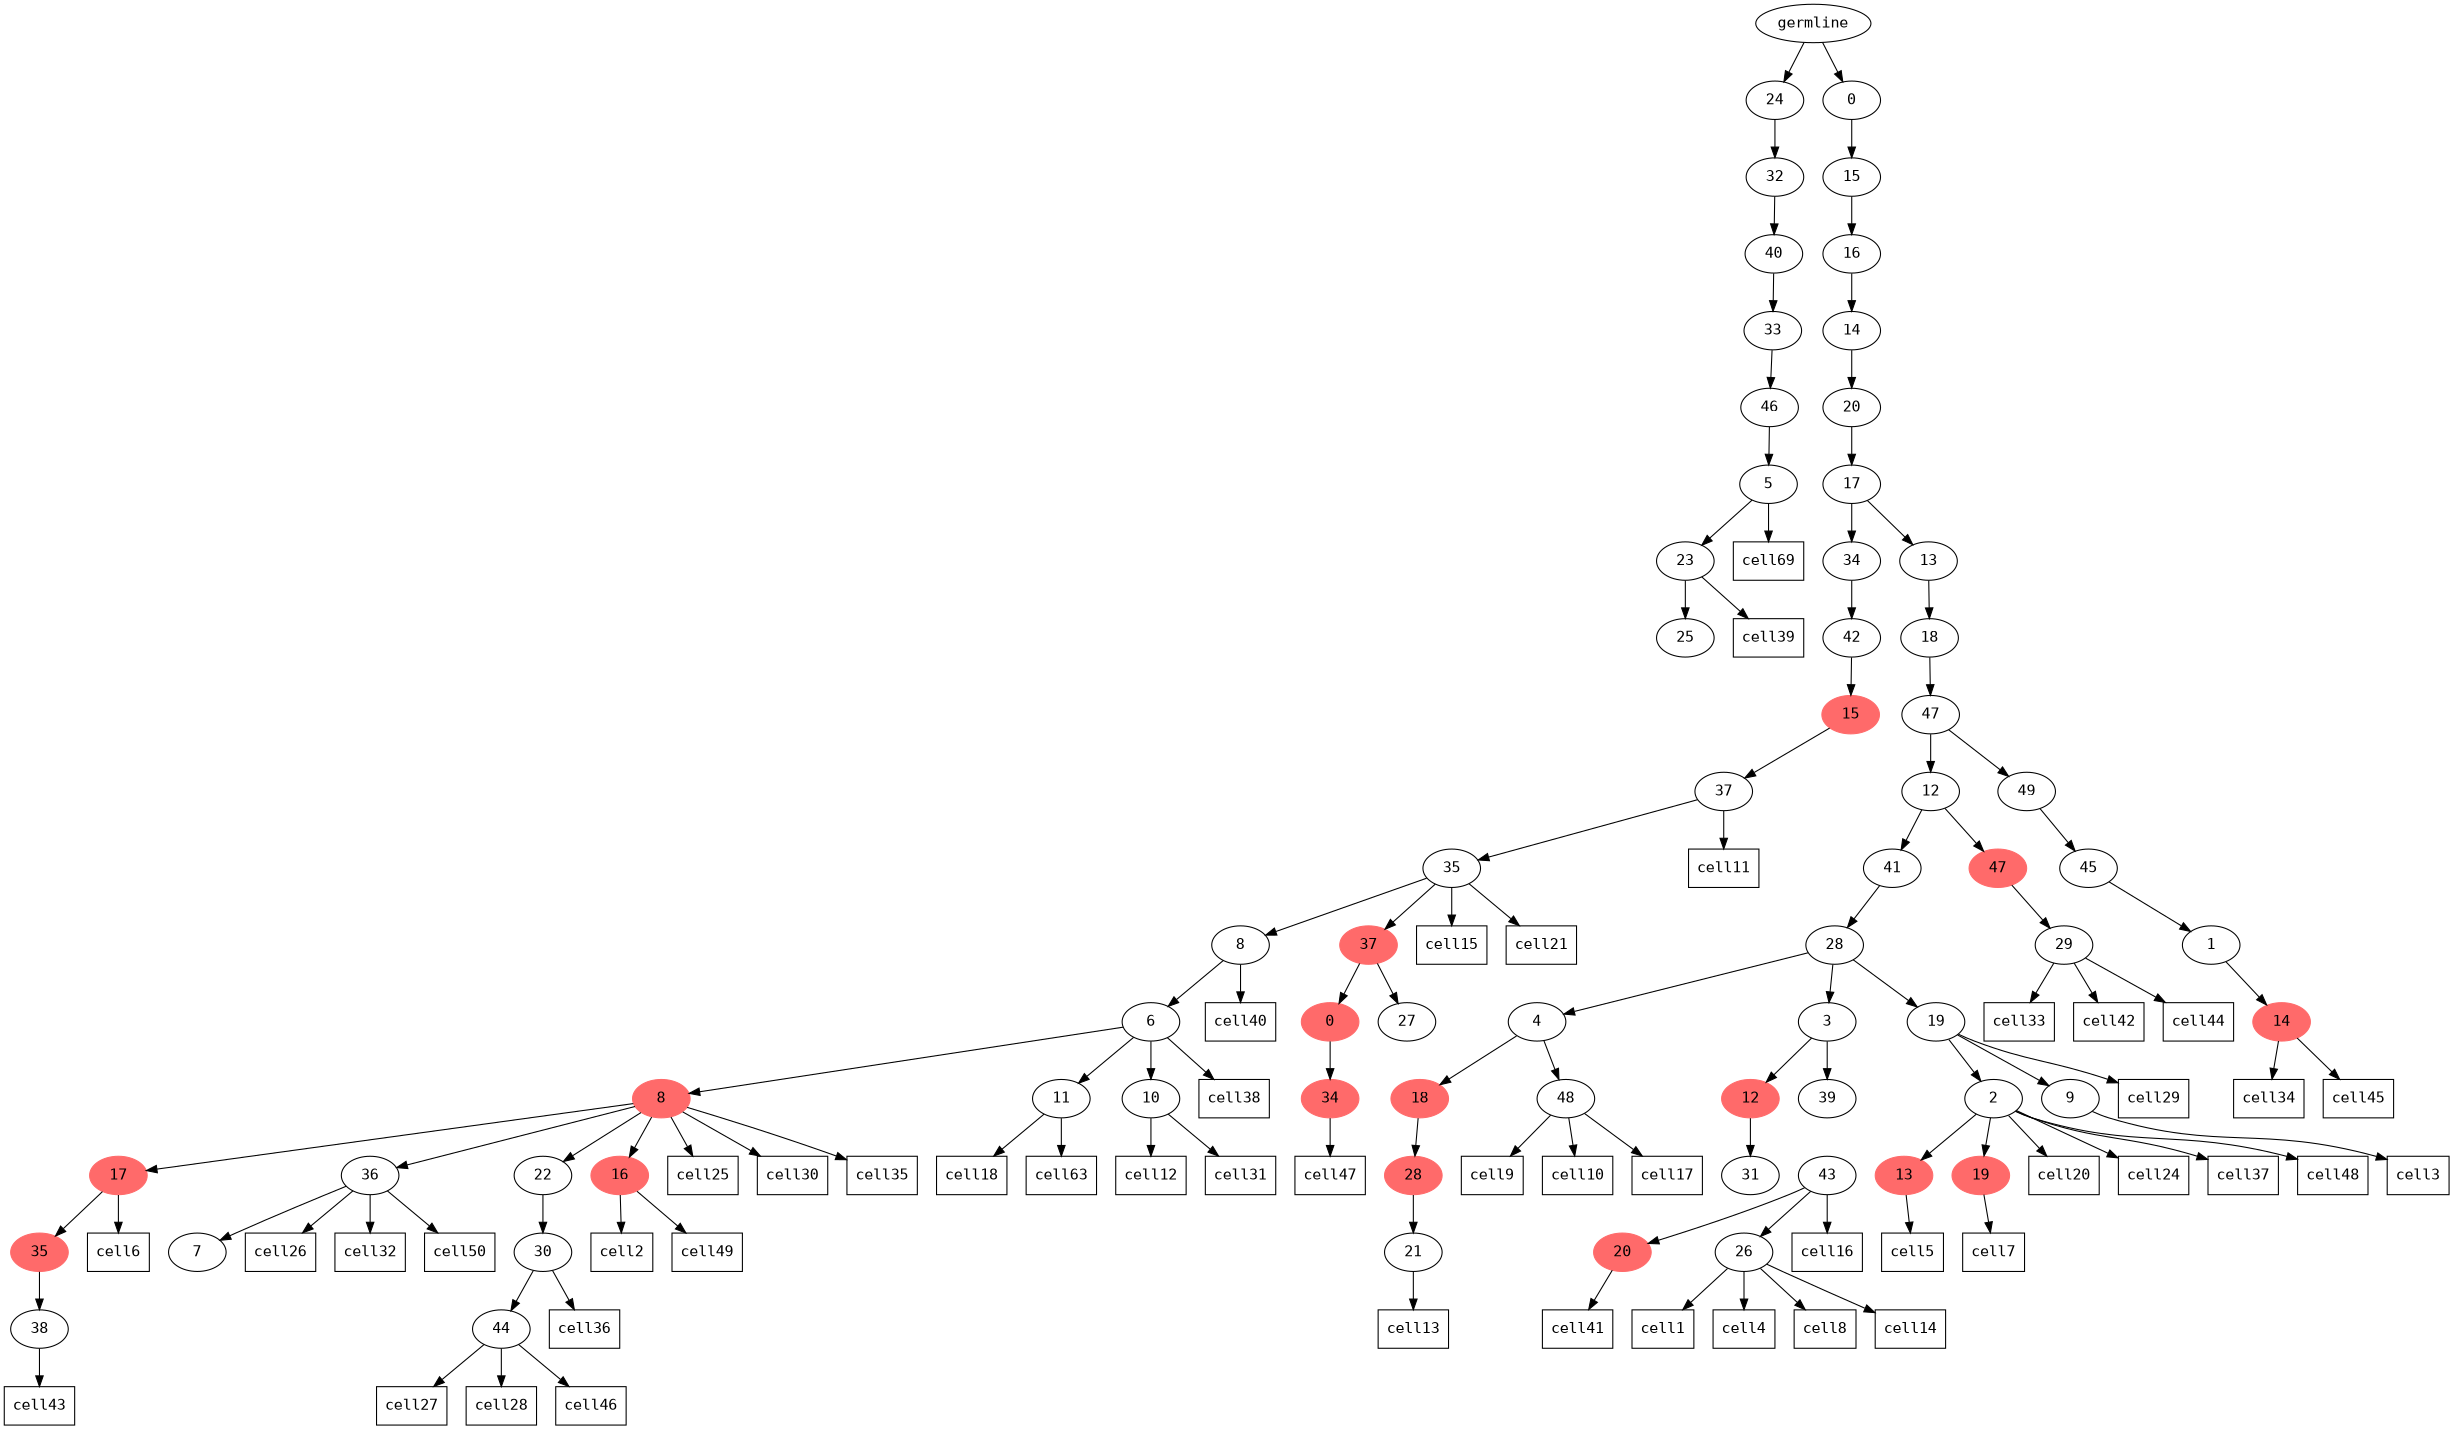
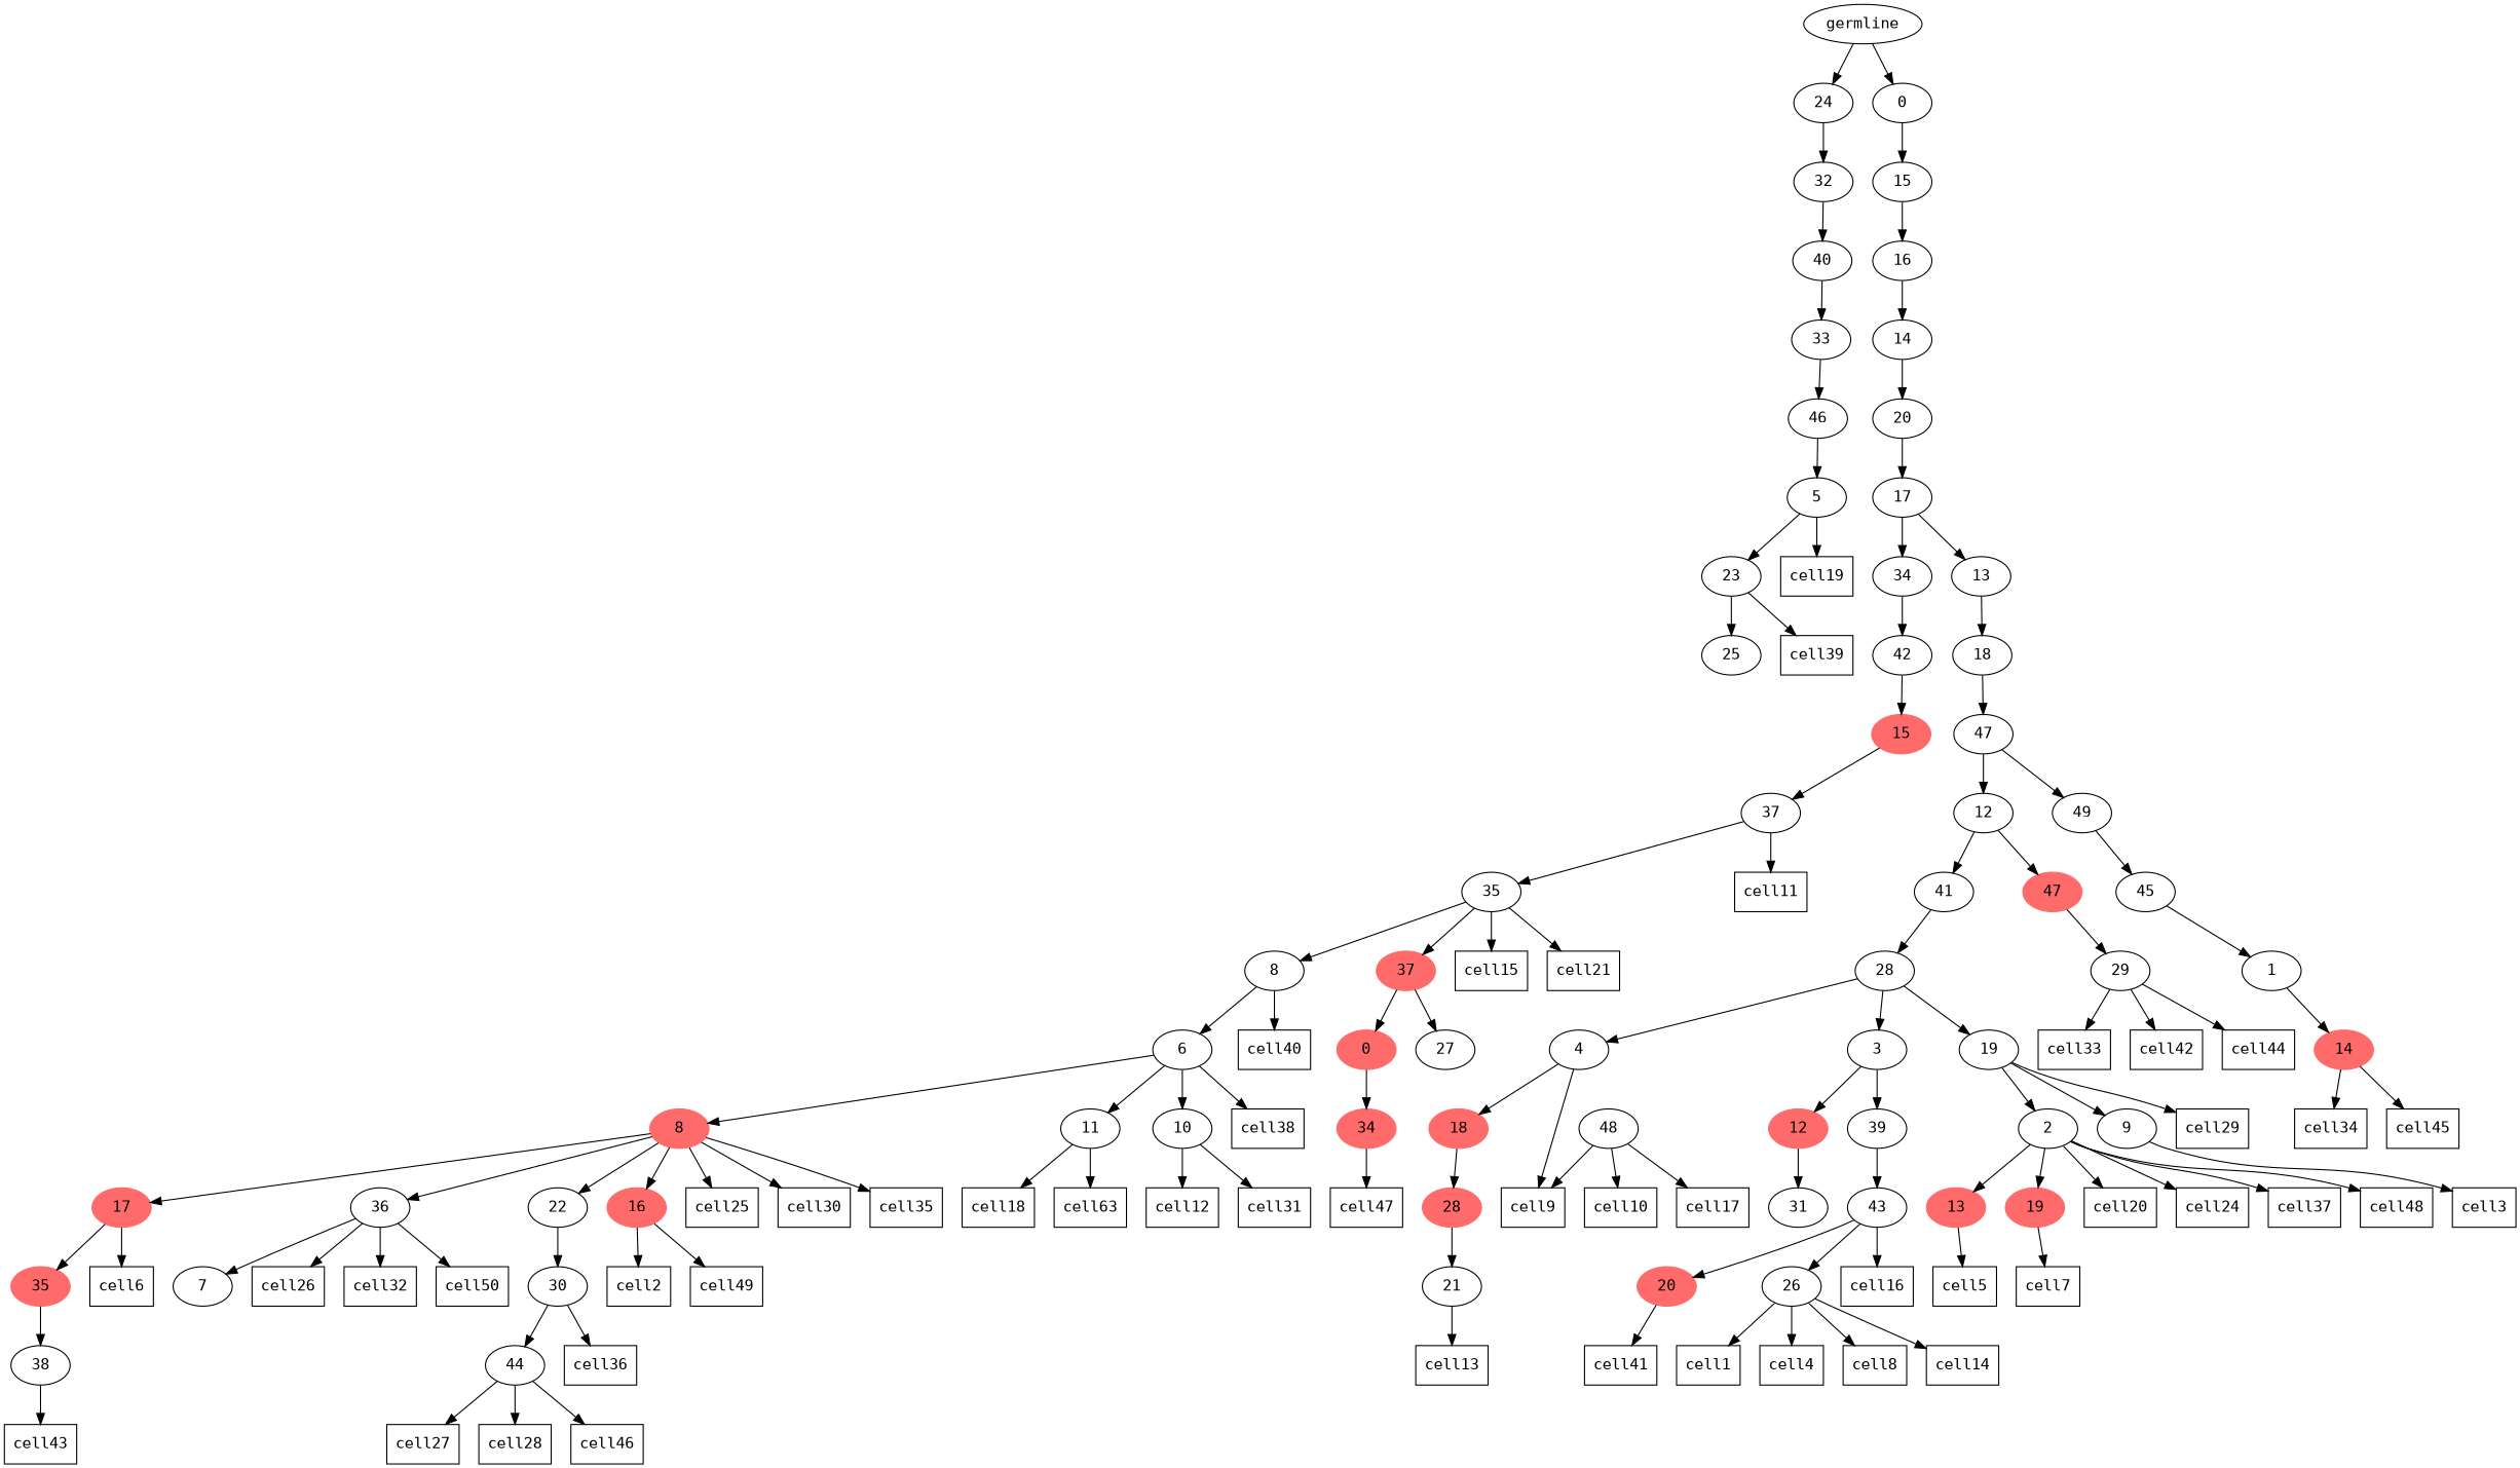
  digraph {
    fontname="DejaVu Sans Mono"
    node [fontname="DejaVu Sans Mono"]
    edge [fontname="DejaVu Sans Mono"]
    n1 [label=23]
    n2 [label=25]
    cell39 [shape=box]
    n4 [label=5]
-   cell19 [shape=box label=cell69]
+   cell19 [shape=box]
    n6 [label=46]
    n7 [label=33]
    n8 [label=40]
    n9 [label=32]
    n10 [label=24]
    n11 [color=indianred1 label=35 style=filled]
    n12 [label=38]
    cell43 [shape=box]
    n14 [color=indianred1 label=17 style=filled]
    cell6 [shape=box]
    n16 [label=36]
    n17 [label=7]
    cell26 [shape=box]
    cell32 [shape=box]
    cell50 [shape=box]
    n21 [label=30]
    n22 [label=44]
    cell36 [shape=box]
    cell27 [shape=box]
    cell28 [shape=box]
    cell46 [shape=box]
    n27 [label=22]
    n28 [color=indianred1 label=8 style=filled]
    n29 [color=indianred1 label=16 style=filled]
    cell25 [shape=box]
    cell30 [shape=box]
    cell35 [shape=box]
    cell2 [shape=box]
    cell49 [shape=box]
    n35 [label=6]
    n36 [label=11]
    n37 [label=10]
    cell38 [shape=box]
    cell18 [shape=box]
    n40 [label=cell63 shape=box]
    cell12 [shape=box]
    cell31 [shape=box]
    n43 [label=8]
    cell40 [shape=box]
    n45 [color=indianred1 label=0 style=filled]
    n46 [color=indianred1 label=34 style=filled]
    cell47 [shape=box]
    n48 [color=indianred1 label=37 style=filled]
    n49 [label=27]
    n50 [label=35]
    cell15 [shape=box]
    cell21 [shape=box]
    n53 [label=37]
    cell11 [shape=box]
    n55 [color=indianred1 label=15 style=filled]
    n56 [label=42]
    n57 [label=34]
    n58 [color=indianred1 label=28 style=filled]
    n59 [label=21]
    cell13 [shape=box]
    n61 [color=indianred1 label=18 style=filled]
    n62 [label=4]
    n63 [label=48]
    cell9 [shape=box]
    cell10 [shape=box]
    cell17 [shape=box]
    n67 [color=indianred1 label=12 style=filled]
    n68 [label=31]
    n69 [label=43]
    n70 [color=indianred1 label=20 style=filled]
    n71 [label=26]
    cell16 [shape=box]
    cell41 [shape=box]
    cell1 [shape=box]
    cell4 [shape=box]
    cell8 [shape=box]
    cell14 [shape=box]
    n78 [label=39]
    n79 [label=3]
    n80 [label=2]
    n81 [color=indianred1 label=13 style=filled]
    n82 [color=indianred1 label=19 style=filled]
    cell20 [shape=box]
    cell24 [shape=box]
    cell37 [shape=box]
    cell48 [shape=box]
    cell5 [shape=box]
    cell7 [shape=box]
    cell3 [shape=box]
    n90 [label=19]
    n91 [label=9]
    cell29 [shape=box]
    n93 [label=28]
    n94 [label=41]
    n95 [color=indianred1 label=47 style=filled]
    n96 [label=29]
    cell33 [shape=box]
    cell42 [shape=box]
    cell44 [shape=box]
    n100 [label=12]
    n101 [label=1]
    n102 [color=indianred1 label=14 style=filled]
    cell34 [shape=box]
    cell45 [shape=box]
    n105 [label=45]
    n106 [label=49]
    n107 [label=47]
    n108 [label=18]
    n109 [label=13]
    n110 [label=17]
    n111 [label=20]
    n112 [label=14]
    n113 [label=16]
    n114 [label=15]
    n115 [label=0]
    n116 [label=germline]
    n1 -> n2
    n1 -> cell39
    n4 -> n1
    n4 -> cell19
    n6 -> n4
    n7 -> n6
    n8 -> n7
    n9 -> n8
    n10 -> n9
    n11 -> n12
    n12 -> cell43
    n14 -> n11
    n14 -> cell6
    n16 -> n17
    n16 -> cell26
    n16 -> cell32
    n16 -> cell50
    n21 -> n22
    n21 -> cell36
    n22 -> cell27
    n22 -> cell28
    n22 -> cell46
    n27 -> n21
    n28 -> n14
    n28 -> n16
    n28 -> n27
    n28 -> n29
    n28 -> cell25
    n28 -> cell30
    n28 -> cell35
    n29 -> cell2
    n29 -> cell49
    n35 -> n28
    n35 -> n36
    n35 -> n37
    n35 -> cell38
    n36 -> cell18
    n36 -> n40
    n37 -> cell12
    n37 -> cell31
    n43 -> n35
    n43 -> cell40
    n45 -> n46
    n46 -> cell47
    n48 -> n45
    n48 -> n49
    n50 -> n43
    n50 -> n48
    n50 -> cell15
    n50 -> cell21
    n53 -> n50
    n53 -> cell11
    n55 -> n53
    n56 -> n55
    n57 -> n56
    n58 -> n59
    n59 -> cell13
    n61 -> n58
    n62 -> n61
-   n62 -> n63
+   n62 -> cell9
    n63 -> cell9
    n63 -> cell10
    n63 -> cell17
    n67 -> n68
    n69 -> n70
    n69 -> n71
    n69 -> cell16
    n70 -> cell41
    n71 -> cell1
    n71 -> cell4
    n71 -> cell8
    n71 -> cell14
+   n78 -> n69
    n79 -> n67
    n79 -> n78
    n80 -> n81
    n80 -> n82
    n80 -> cell20
    n80 -> cell24
    n80 -> cell37
    n80 -> cell48
    n81 -> cell5
    n82 -> cell7
    n90 -> n80
    n90 -> n91
    n90 -> cell29
    n91 -> cell3
    n93 -> n62
    n93 -> n79
    n93 -> n90
    n94 -> n93
    n95 -> n96
    n96 -> cell33
    n96 -> cell42
    n96 -> cell44
    n100 -> n94
    n100 -> n95
    n101 -> n102
    n102 -> cell34
    n102 -> cell45
    n105 -> n101
    n106 -> n105
    n107 -> n100
    n107 -> n106
    n108 -> n107
    n109 -> n108
    n110 -> n57
    n110 -> n109
    n111 -> n110
    n112 -> n111
    n113 -> n112
    n114 -> n113
    n115 -> n114
    n116 -> n10
    n116 -> n115
  }
